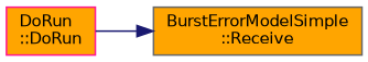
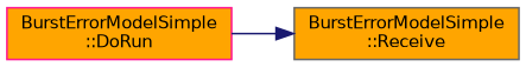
  digraph {
    rankdir=RL
    node [fillcolor=orange fontname=Helvetica fontsize=10 shape=record style=filled]
    n1 [color=gray40 fontcolor=black height=0.2 label="BurstErrorModelSimple\l::Receive" width=0.4]
-   n2 [color=deeppink height=0.2 label="DoRun\l::DoRun" width=0.4]
+   n2 [color=deeppink height=0.2 label="BurstErrorModelSimple\l::DoRun" width=0.4]
    n1 -> n2 [color=midnightblue dir=back fontname=Helvetica fontsize=10 labelfontname=Helvetica labelfontsize=10 style=solid]
  }
